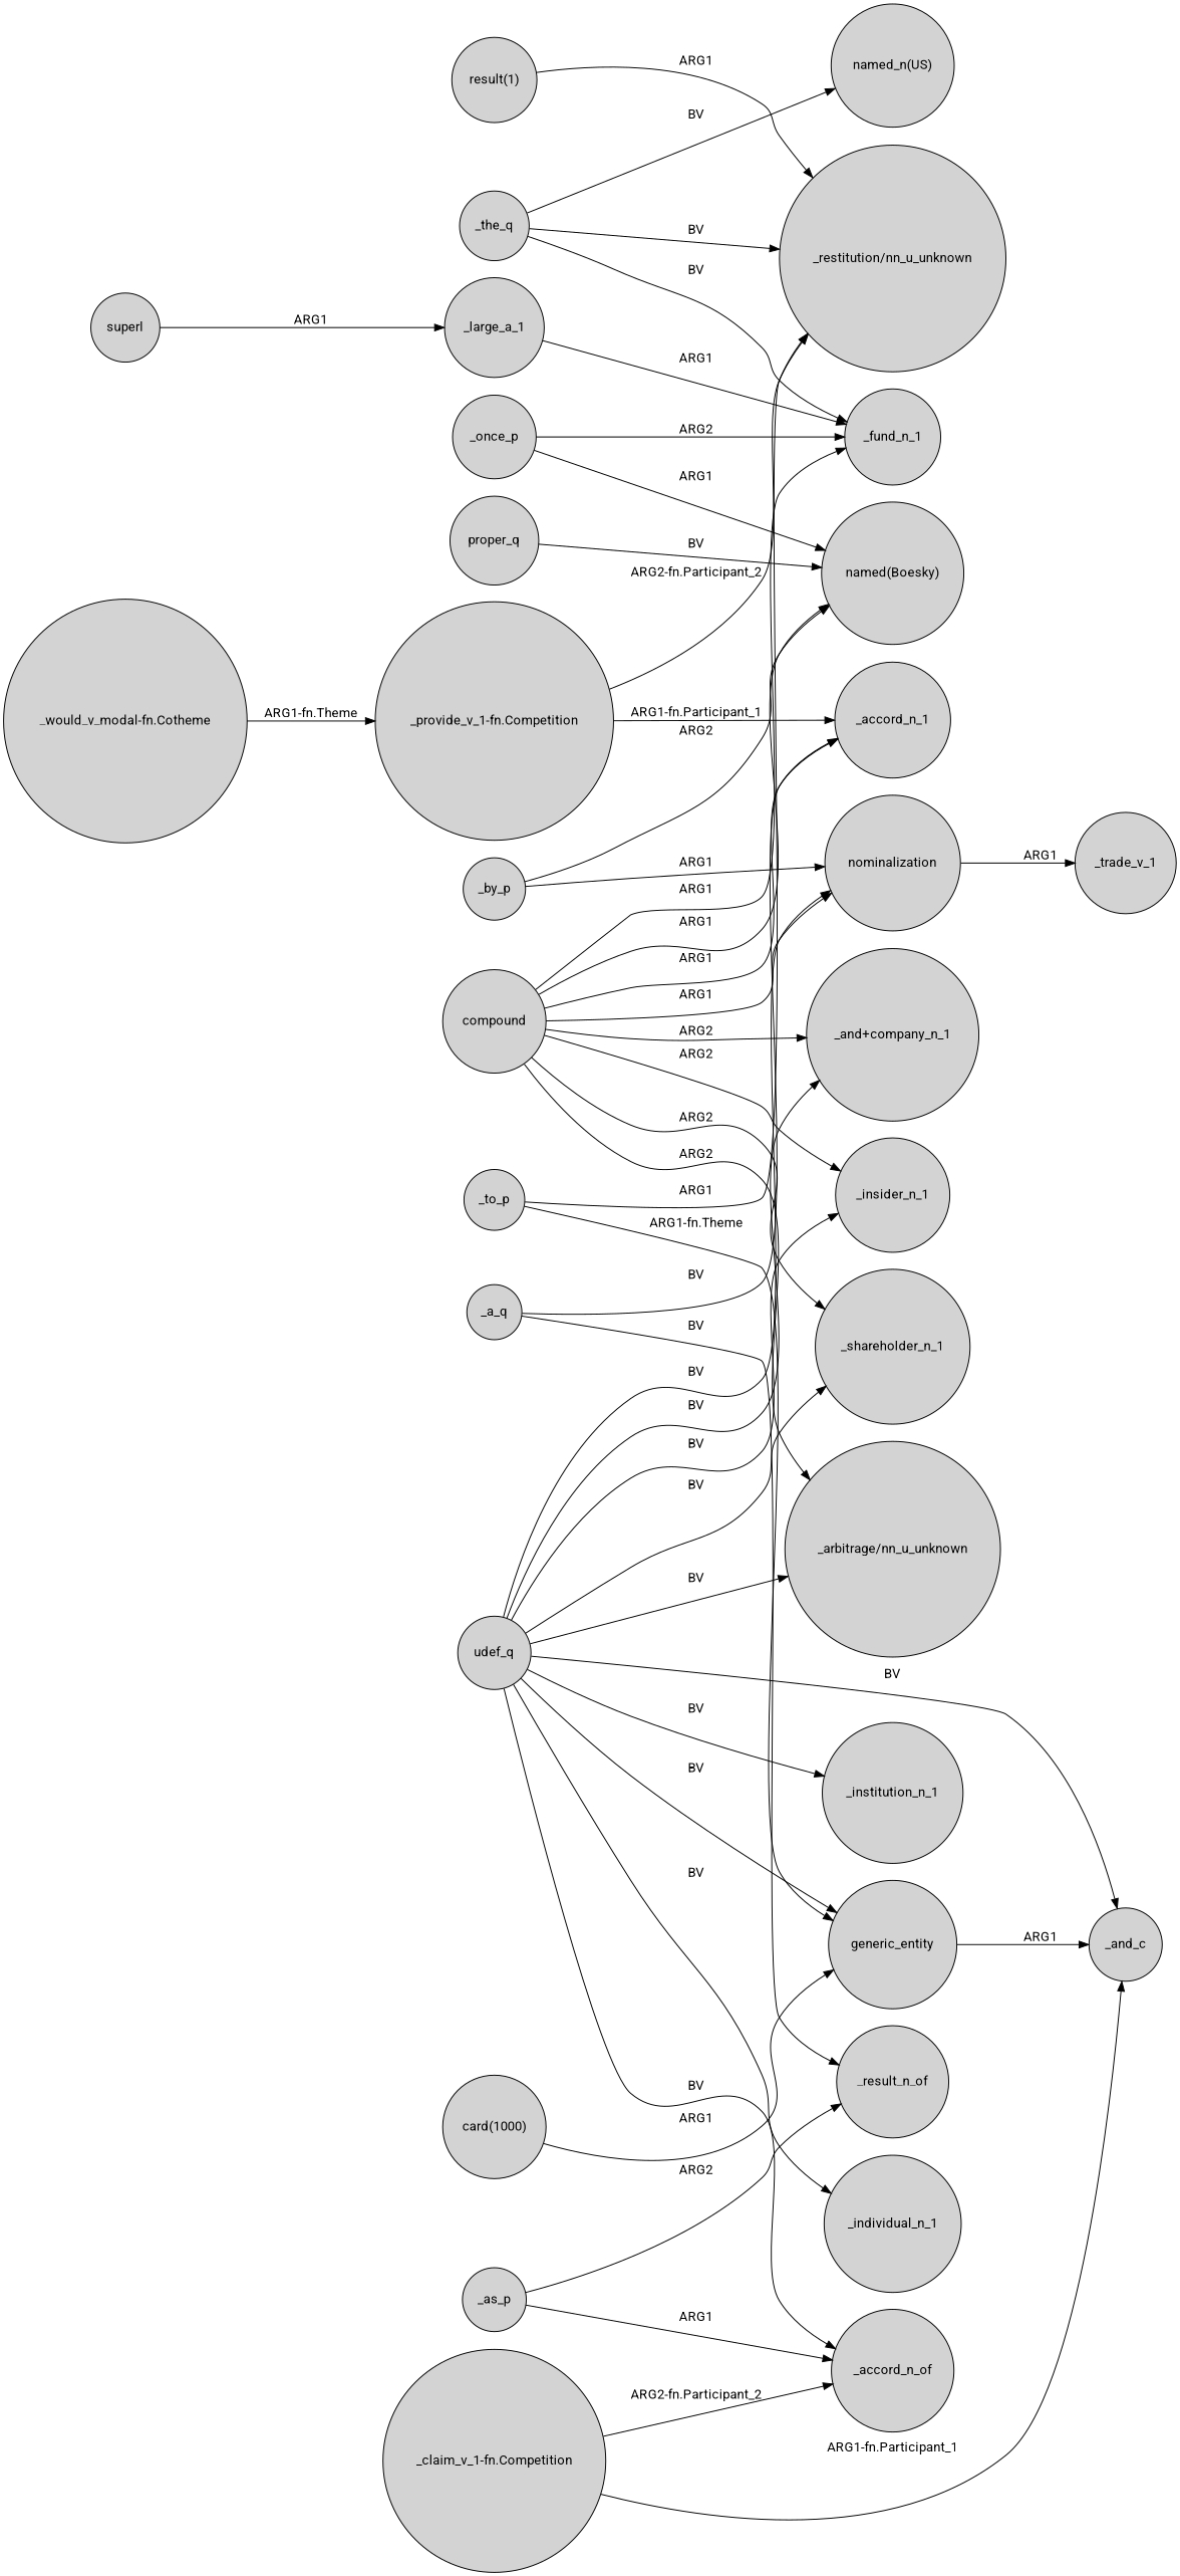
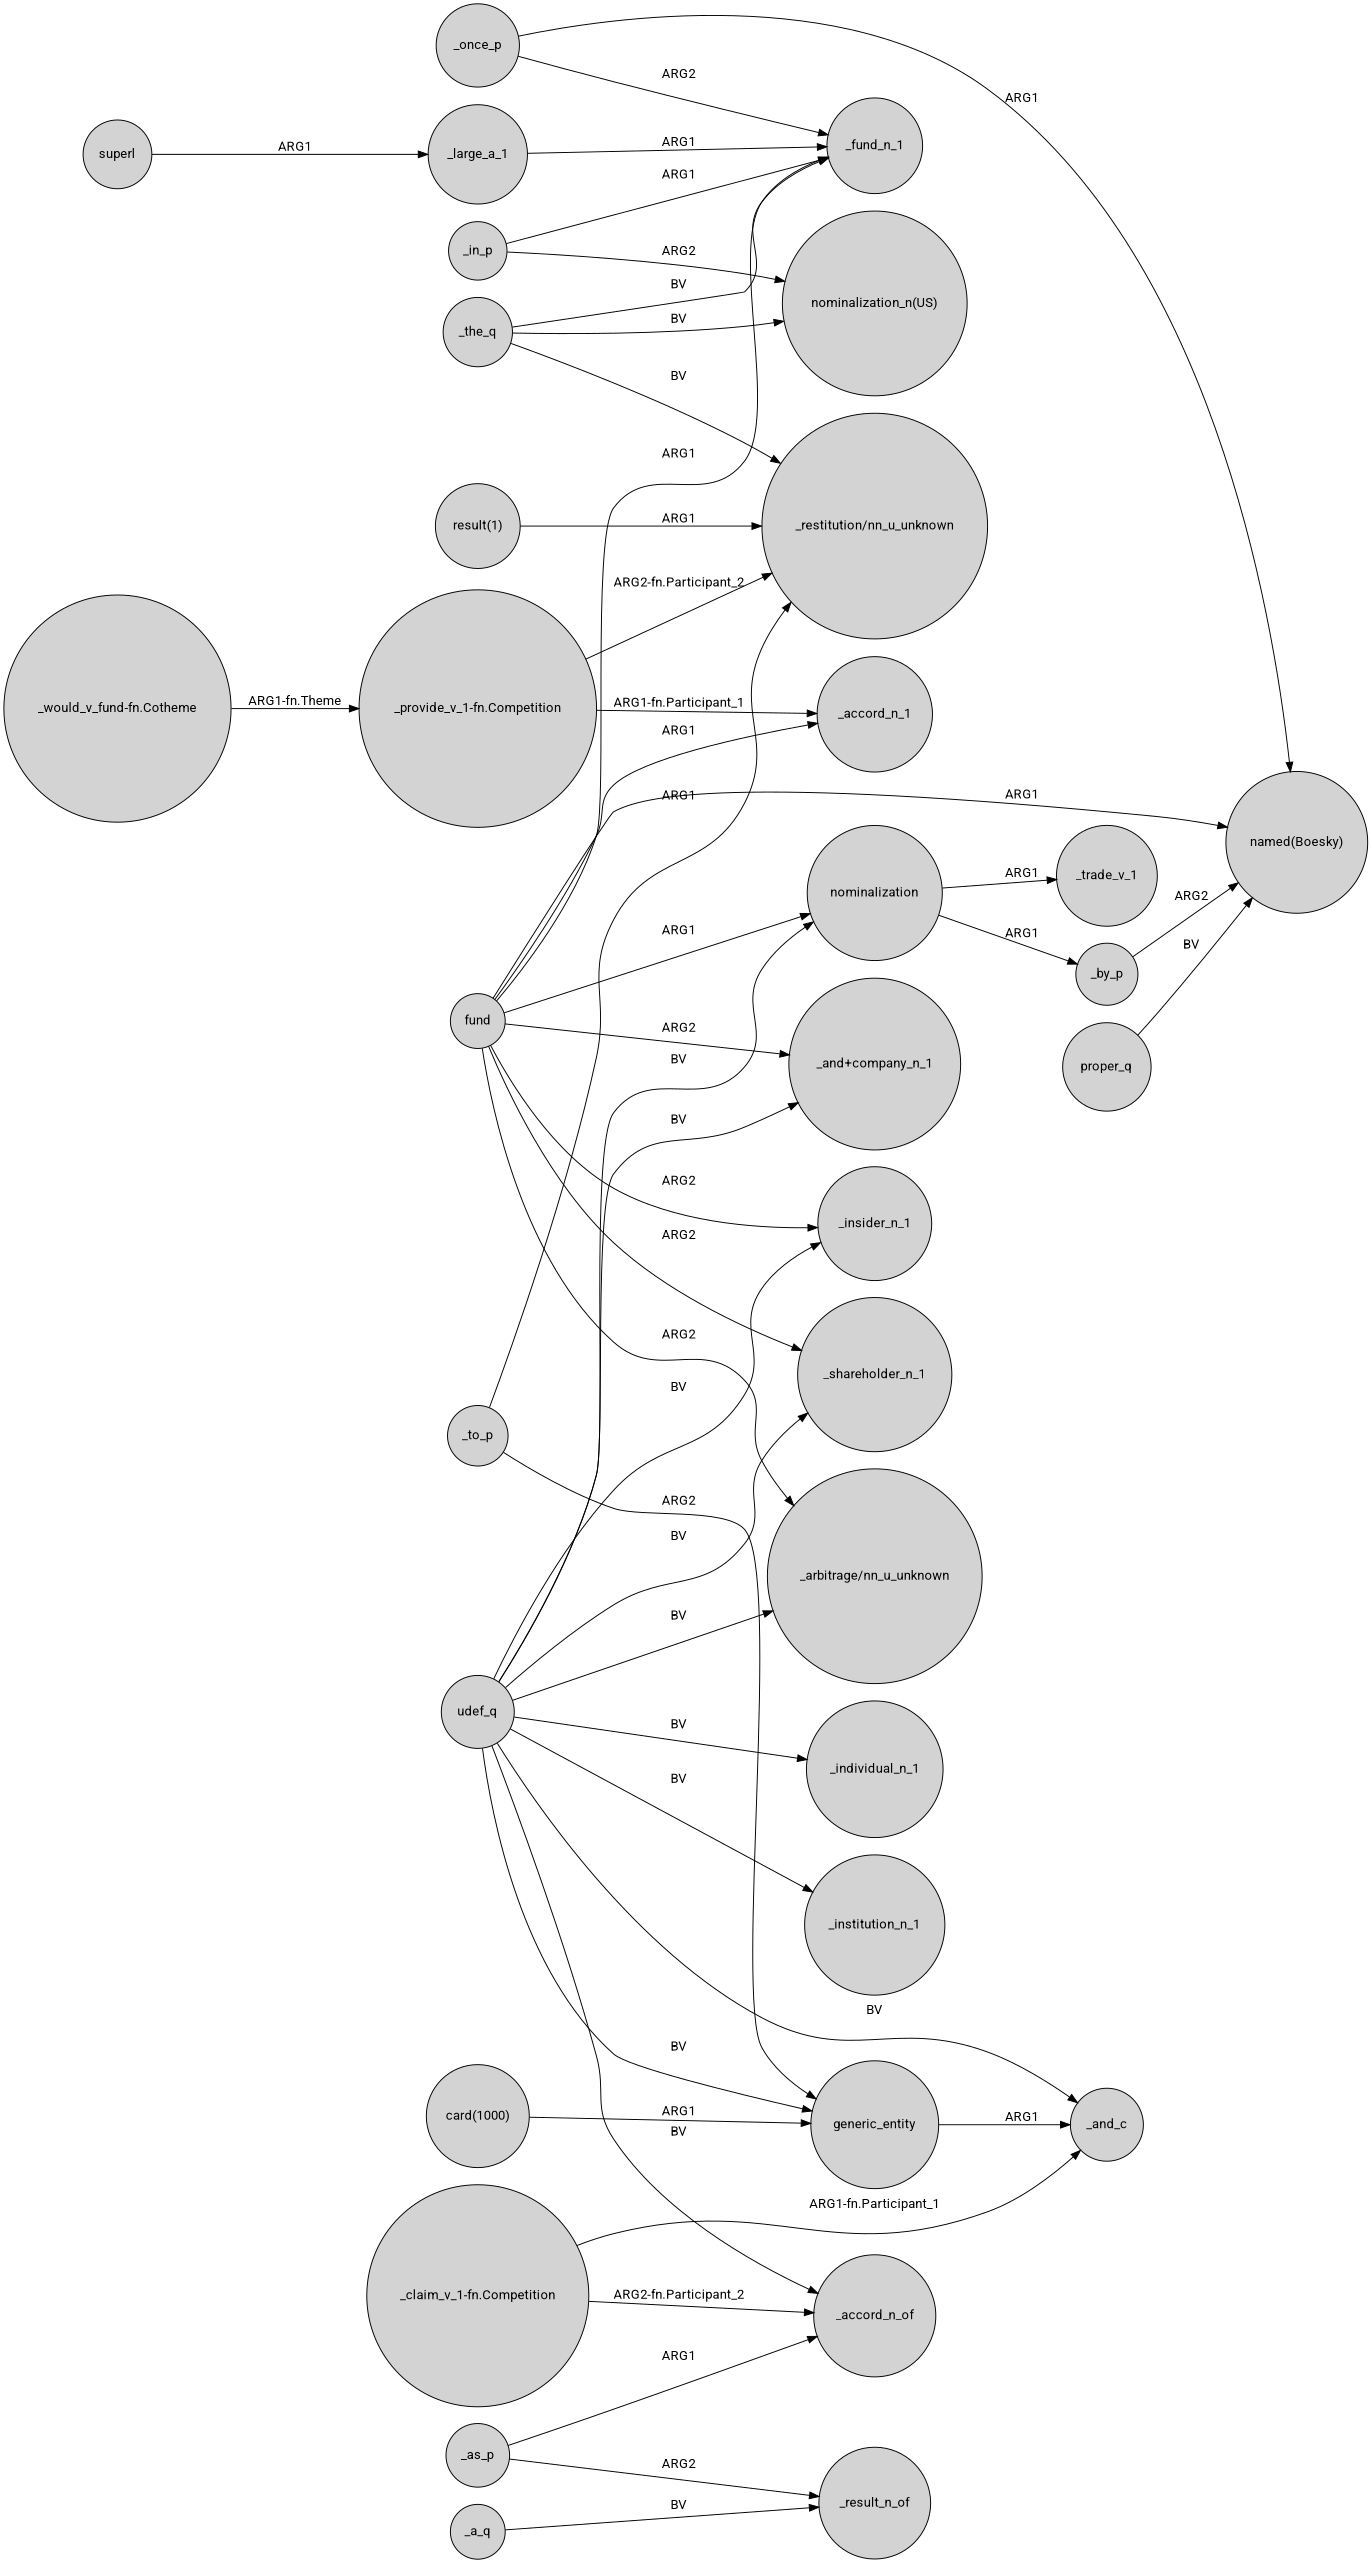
  digraph {
    fontname=Roboto
    rankdir=LR
    node [fontname=Roboto shape=circle style=filled]
    edge [fontname=Roboto]
+   _in_p
    _fund_n_1
-   "named_n(US)"
+   "named_n(US)" [label="nominalization_n(US)"]
    _to_p
    generic_entity
    "_restitution/nn_u_unknown"
    _and_c
    "_claim_v_1-fn.Competition"
    n9 [label=_accord_n_of]
    _the_q
-   compound
+   compound [label=fund]
    _shareholder_n_1
    "_and+company_n_1"
    _insider_n_1
    nominalization
    "_arbitrage/nn_u_unknown"
    _accord_n_1
    "named(Boesky)"
    _trade_v_1
    udef_q
    _individual_n_1
    _institution_n_1
    superl
    _large_a_1
    _as_p
    _result_n_of
    "_provide_v_1-fn.Competition"
    _by_p
    proper_q
-   "_would_v_modal-fn.Cotheme"
+   "_would_v_modal-fn.Cotheme" [label="_would_v_fund-fn.Cotheme"]
    n31 [label="result(1)"]
    _a_q
    "card(1000)"
    _once_p
-   _to_p -> generic_entity [label="ARG1-fn.Theme"]
+   _in_p -> _fund_n_1 [label=ARG1]
+   _in_p -> "named_n(US)" [label=ARG2]
+   _to_p -> generic_entity [label=ARG2]
    _to_p -> "_restitution/nn_u_unknown" [label=ARG1]
    generic_entity -> _and_c [label=ARG1]
    "_claim_v_1-fn.Competition" -> _and_c [label="ARG1-fn.Participant_1"]
    "_claim_v_1-fn.Competition" -> n9 [label="ARG2-fn.Participant_2"]
    _the_q -> _fund_n_1 [label=BV]
    _the_q -> "named_n(US)" [label=BV]
    _the_q -> "_restitution/nn_u_unknown" [label=BV]
    compound -> _fund_n_1 [label=ARG1]
    compound -> _shareholder_n_1 [label=ARG2]
    compound -> "_and+company_n_1" [label=ARG2]
    compound -> _insider_n_1 [label=ARG2]
    compound -> nominalization [label=ARG1]
    compound -> "_arbitrage/nn_u_unknown" [label=ARG2]
    compound -> _accord_n_1 [label=ARG1]
    compound -> "named(Boesky)" [label=ARG1]
    nominalization -> _trade_v_1 [label=ARG1]
    udef_q -> generic_entity [label=BV]
    udef_q -> _and_c [label=BV]
    udef_q -> n9 [label=BV]
    udef_q -> _shareholder_n_1 [label=BV]
    udef_q -> "_and+company_n_1" [label=BV]
    udef_q -> _insider_n_1 [label=BV]
    udef_q -> nominalization [label=BV]
    udef_q -> "_arbitrage/nn_u_unknown" [label=BV]
    udef_q -> _individual_n_1 [label=BV]
    udef_q -> _institution_n_1 [label=BV]
    superl -> _large_a_1 [label=ARG1]
    _large_a_1 -> _fund_n_1 [label=ARG1]
    _as_p -> n9 [label=ARG1]
    _as_p -> _result_n_of [label=ARG2]
    "_provide_v_1-fn.Competition" -> "_restitution/nn_u_unknown" [label="ARG2-fn.Participant_2"]
    "_provide_v_1-fn.Competition" -> _accord_n_1 [label="ARG1-fn.Participant_1"]
-   _by_p -> nominalization [label=ARG1]
+   nominalization -> _by_p [label=ARG1]
    _by_p -> "named(Boesky)" [label=ARG2]
    proper_q -> "named(Boesky)" [label=BV]
    "_would_v_modal-fn.Cotheme" -> "_provide_v_1-fn.Competition" [label="ARG1-fn.Theme"]
    n31 -> "_restitution/nn_u_unknown" [label=ARG1]
-   _a_q -> _accord_n_1 [label=BV]
    _a_q -> _result_n_of [label=BV]
    "card(1000)" -> generic_entity [label=ARG1]
    _once_p -> _fund_n_1 [label=ARG2]
    _once_p -> "named(Boesky)" [label=ARG1]
  }
